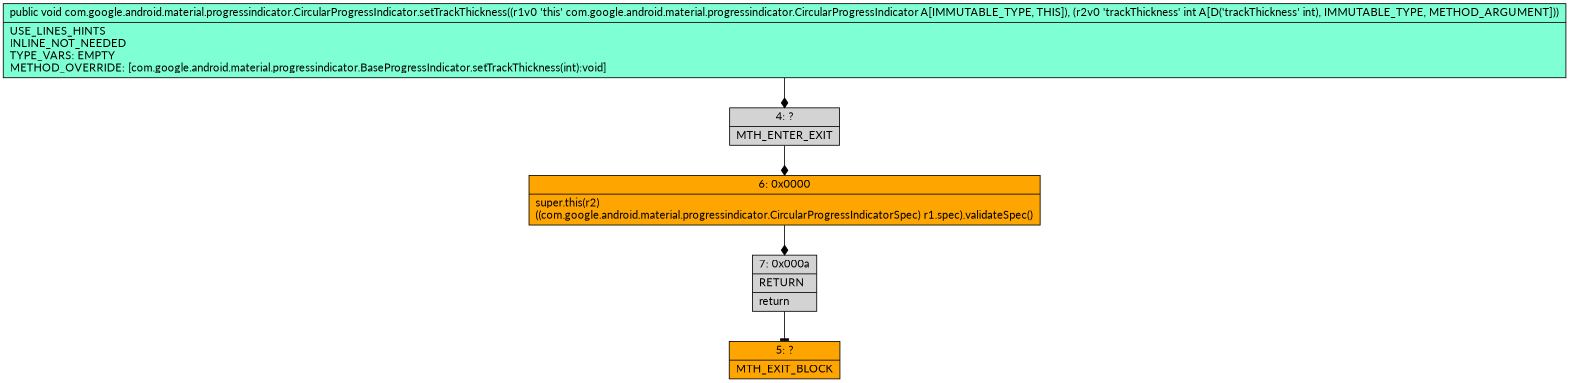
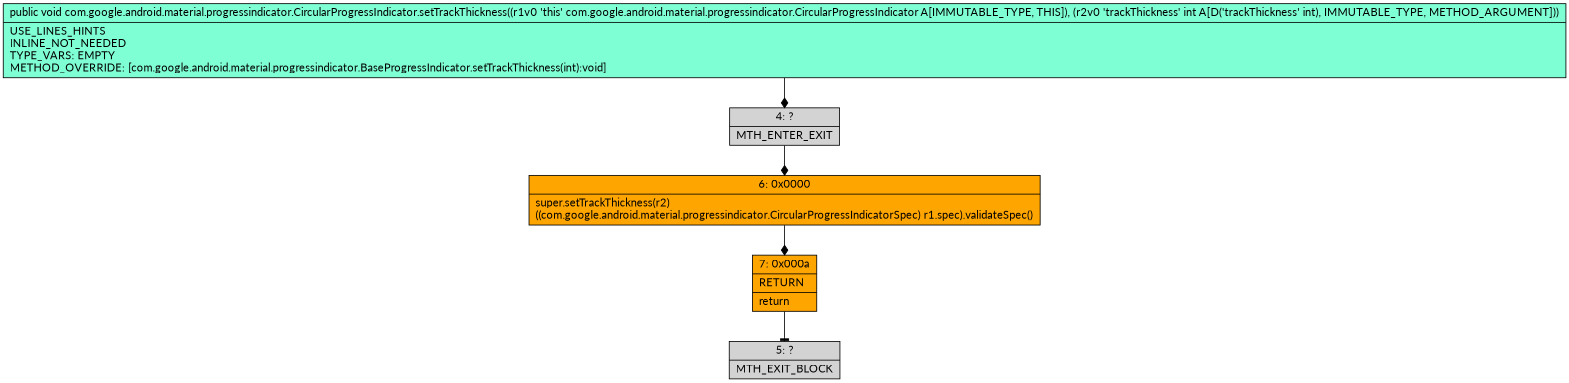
  digraph {
    fontname=Lato
    node [fillcolor=lightgrey fontname=Lato shape=record style=filled]
    edge [arrowhead=diamond fontname=Lato]
    n1 [label="{4\:\ ?|MTH_ENTER_EXIT\l}"]
-   n2 [fillcolor=orange label="{6\:\ 0x0000|super.this(r2)\l((com.google.android.material.progressindicator.CircularProgressIndicatorSpec) r1.spec).validateSpec()\l}"]
-   n3 [label="{7\:\ 0x000a|RETURN\l|return\l}"]
-   n4 [fillcolor=orange label="{5\:\ ?|MTH_EXIT_BLOCK\l}"]
+   n2 [fillcolor=orange label="{6\:\ 0x0000|super.setTrackThickness(r2)\l((com.google.android.material.progressindicator.CircularProgressIndicatorSpec) r1.spec).validateSpec()\l}"]
+   n3 [fillcolor=orange label="{7\:\ 0x000a|RETURN\l|return\l}"]
+   n4 [label="{5\:\ ?|MTH_EXIT_BLOCK\l}"]
    n5 [fillcolor=aquamarine label="{public void com.google.android.material.progressindicator.CircularProgressIndicator.setTrackThickness((r1v0 'this' com.google.android.material.progressindicator.CircularProgressIndicator A[IMMUTABLE_TYPE, THIS]), (r2v0 'trackThickness' int A[D('trackThickness' int), IMMUTABLE_TYPE, METHOD_ARGUMENT]))  | USE_LINES_HINTS\lINLINE_NOT_NEEDED\lTYPE_VARS: EMPTY\lMETHOD_OVERRIDE: [com.google.android.material.progressindicator.BaseProgressIndicator.setTrackThickness(int):void]\l}"]
    n1 -> n2
    n2 -> n3
    n3 -> n4 [arrowhead=tee]
    n5 -> n1
  }
